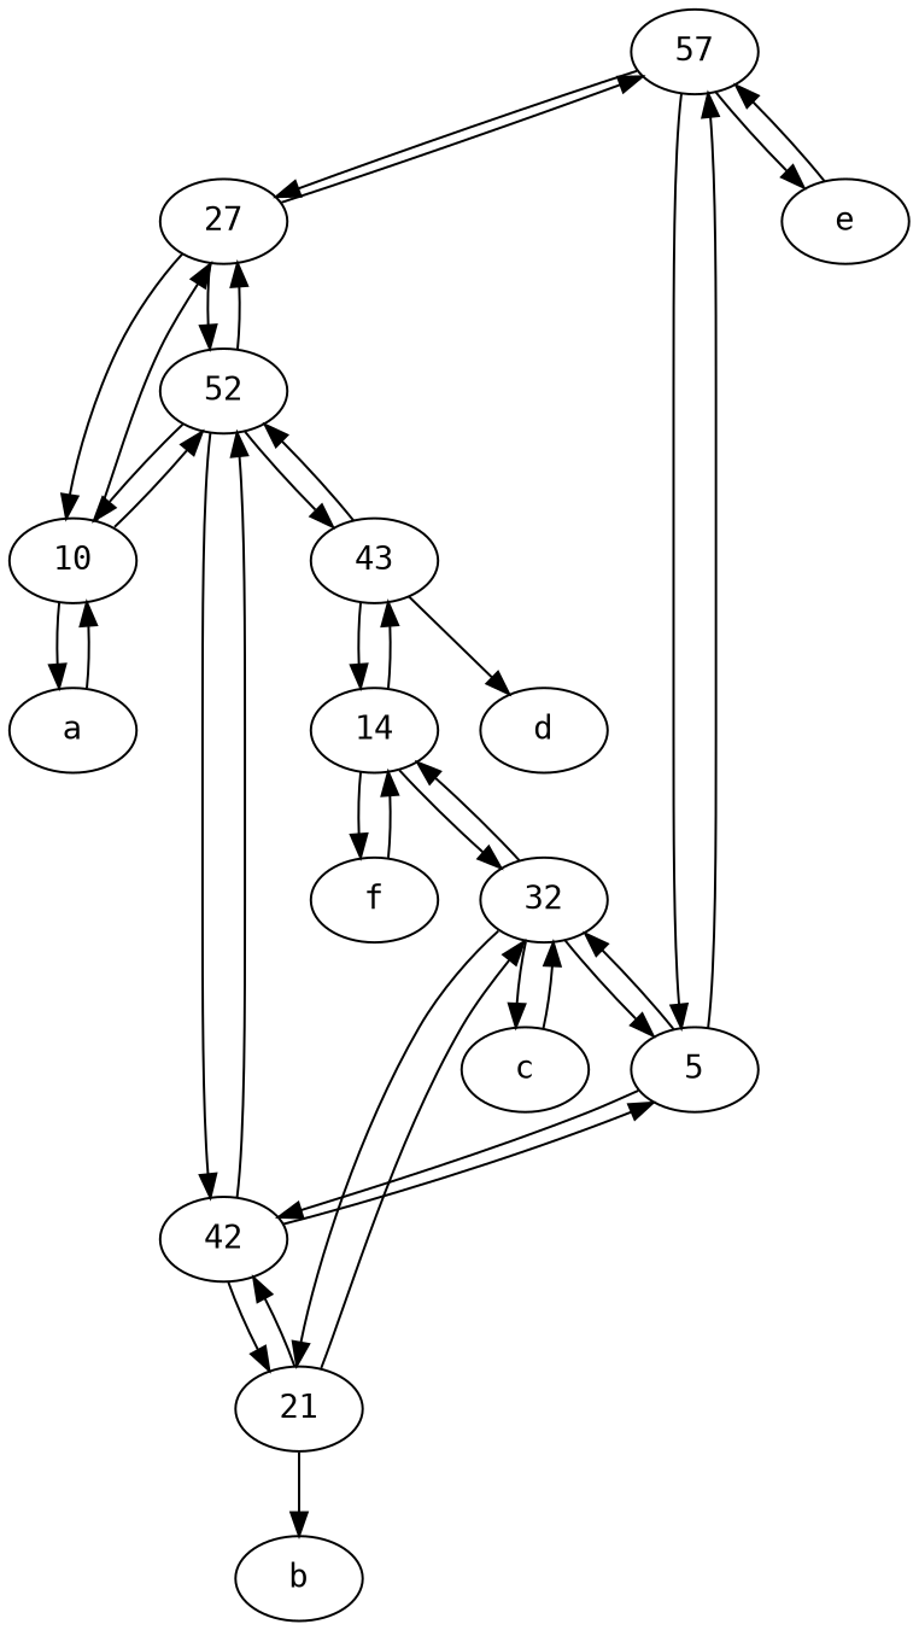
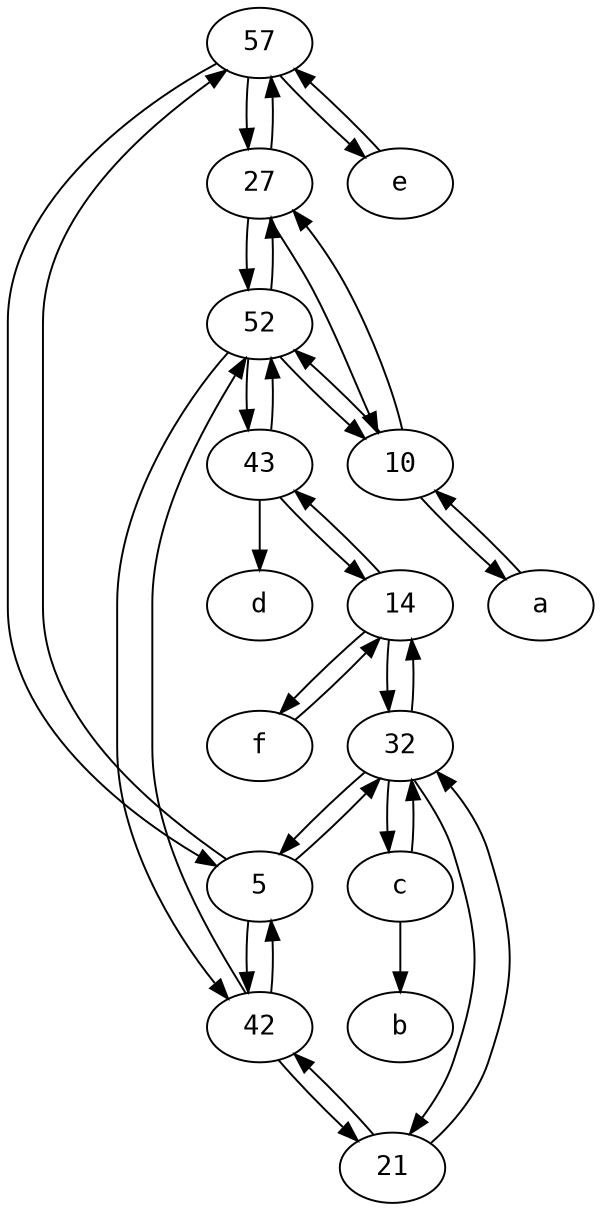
  digraph {
    fontname="DejaVu Sans Mono"
    node [fontname="DejaVu Sans Mono"]
    edge [fontname="DejaVu Sans Mono"]
    57
    27
    e
    5
    10
    52
    42
    32
    a
    43
    21
    b
    c
    14
    f
    d
    57 -> 27
    57 -> e
    57 -> 5
    27 -> 57
    27 -> 10
    27 -> 52
    e -> 57
    5 -> 57
    5 -> 42
    5 -> 32
    10 -> 27
    10 -> 52
    10 -> a
    52 -> 27
    52 -> 10
    52 -> 42
    52 -> 43
    42 -> 5
    42 -> 52
    42 -> 21
    32 -> 5
    32 -> 21
    32 -> c
    32 -> 14
    a -> 10
    43 -> 52
    43 -> 14
    43 -> d
    21 -> 42
    21 -> 32
-   21 -> b
+   c -> b
    c -> 32
    14 -> 32
    14 -> 43
    14 -> f
    f -> 14
  }
